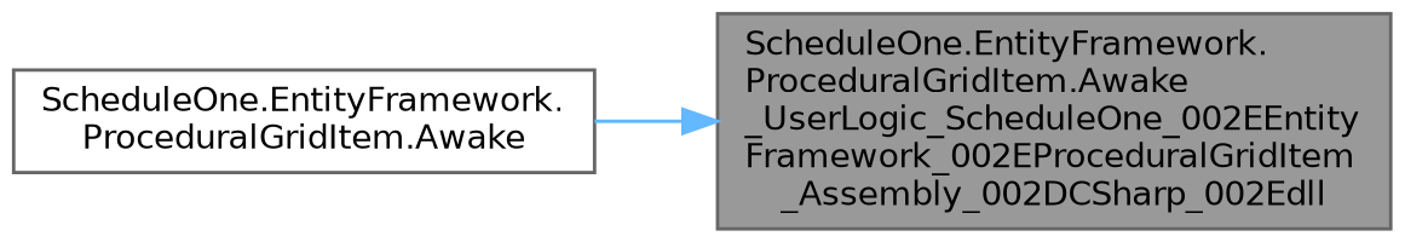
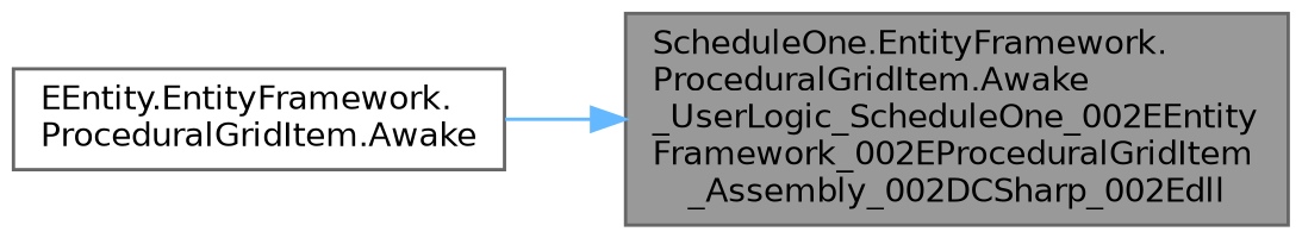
  digraph {
    rankdir=RL
    node [fontname=Helvetica fontsize=10 shape=box style=filled]
    n1 [color=gray40 fillcolor=grey60 fontcolor=black height=0.2 label="ScheduleOne.EntityFramework.\lProceduralGridItem.Awake\l_UserLogic_ScheduleOne_002EEntity\lFramework_002EProceduralGridItem\l_Assembly_002DCSharp_002Edll" width=0.4]
-   n2 [color=grey40 fillcolor=white height=0.2 label="ScheduleOne.EntityFramework.\lProceduralGridItem.Awake" width=0.4]
+   n2 [color=grey40 fillcolor=white height=0.2 label="EEntity.EntityFramework.\lProceduralGridItem.Awake" width=0.4]
    n1 -> n2 [color=steelblue1 dir=back fontname=Helvetica fontsize=10 labelfontname=Helvetica labelfontsize=10 style=solid]
  }
